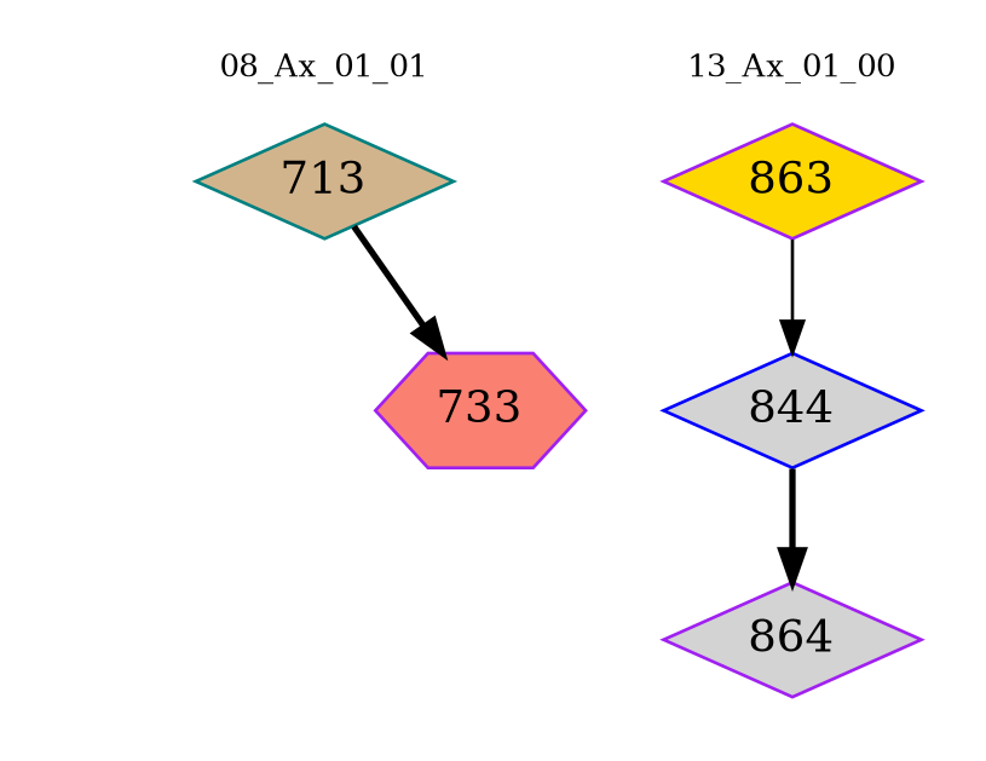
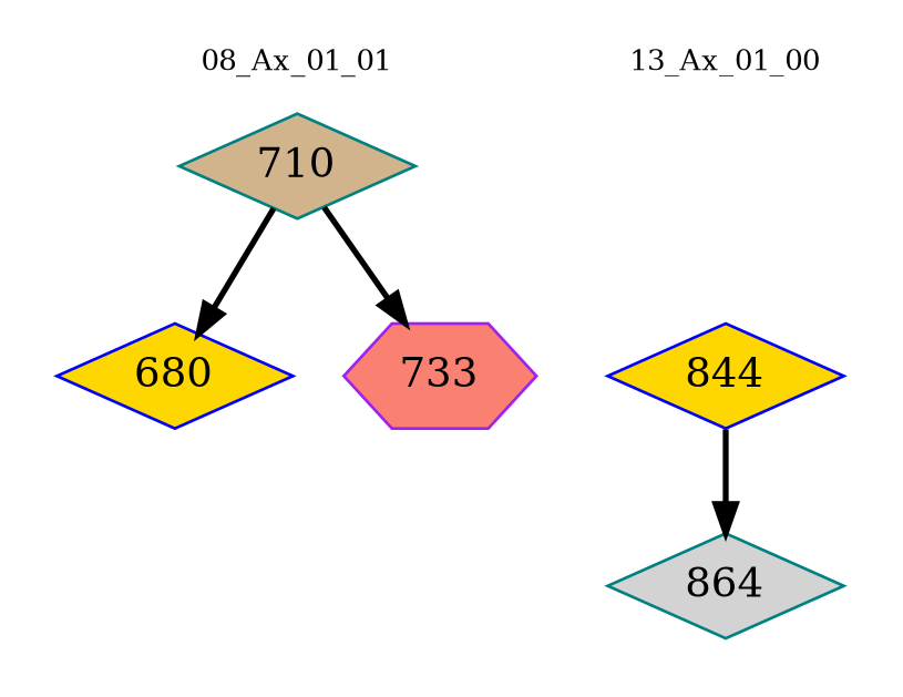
  digraph {
    node [color=teal fillcolor=gold shape=diamond style=filled]
    edge [color=black style=bold]
-   n1 [fillcolor=tan label=713]
+   n1 [fillcolor=tan label=710]
+   n2 [color=blue label=680]
    n3 [color=purple fillcolor=salmon label=733 shape=hexagon]
-   n4 [color=purple label=863]
-   n5 [color=blue fillcolor=lightgrey label=844]
-   n6 [color=purple fillcolor=lightgrey label=864]
+   n5 [color=blue label=844]
+   n6 [fillcolor=lightgrey label=864]
    subgraph cluster_1 {
      color=white
      fontsize=10
      label="08_Ax_01_01"
      n1
+     n2
      n3
    }
    subgraph cluster_2 {
      color=white
      fontsize=10
      label="13_Ax_01_00"
-     n4
      n5
      n6
    }
+   n1 -> n2
    n1 -> n3
-   n4 -> n5 [style=solid]
    n5 -> n6
  }
